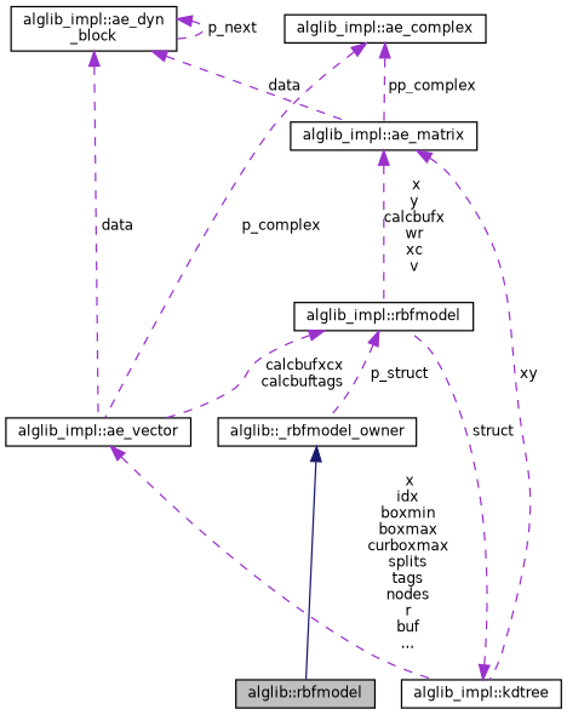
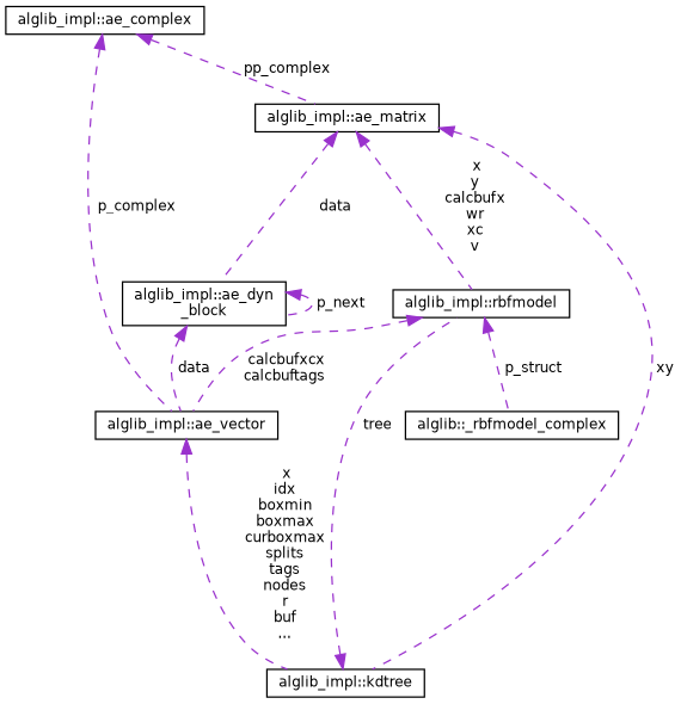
  digraph {
    node [color=black fillcolor=white fontname=Helvetica fontsize=10 shape=record style=filled]
    edge [color=darkorchid3 dir=back fontname=Helvetica fontsize=10 labelfontname=Helvetica labelfontsize=10 style=dashed]
-   n1 [fillcolor=grey75 fontcolor=black height=0.2 label="alglib::rbfmodel" width=0.4]
-   n2 [height=0.2 label="alglib::_rbfmodel_owner" width=0.4]
+   n2 [height=0.2 label="alglib::_rbfmodel_complex" width=0.4]
    n3 [height=0.2 label="alglib_impl::rbfmodel" width=0.4]
    n4 [height=0.2 label="alglib_impl::ae_vector" width=0.4]
    n5 [height=0.2 label="alglib_impl::kdtree" width=0.4]
    n6 [height=0.2 label="alglib_impl::ae_dyn\l_block" width=0.4]
    n7 [height=0.2 label="alglib_impl::ae_matrix" width=0.4]
    n8 [height=0.2 label="alglib_impl::ae_complex" width=0.4]
-   n2 -> n1 [color=midnightblue style=solid]
    n3 -> n2 [label=" p_struct"]
    n3 -> n4 [label=" calcbufxcx\ncalcbuftags"]
    n4 -> n5 [label=" x\nidx\nboxmin\nboxmax\ncurboxmax\nsplits\ntags\nnodes\nr\nbuf\n..."]
-   n5 -> n3 [label=" struct"]
+   n5 -> n3 [label=" tree"]
    n6 -> n4 [label=" data"]
    n6 -> n6 [label=" p_next"]
-   n6 -> n7 [label=" data"]
+   n7 -> n6 [label=" data"]
    n7 -> n3 [label=" x\ny\ncalcbufx\nwr\nxc\nv"]
    n7 -> n5 [label=" xy"]
    n8 -> n4 [label=" p_complex"]
    n8 -> n7 [label=" pp_complex"]
  }
